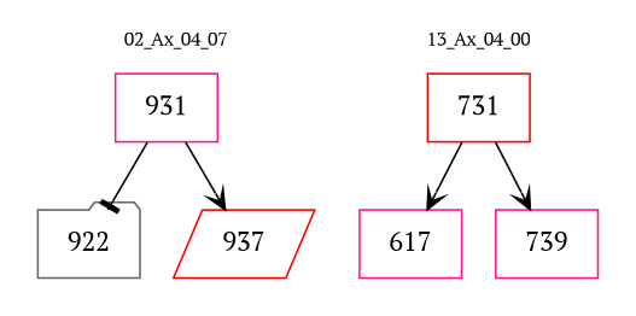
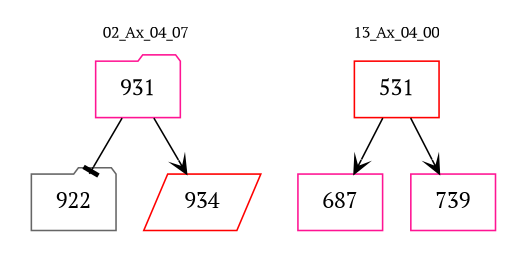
  digraph {
    fontname="PT Serif"
    node [color=deeppink fontname="PT Serif" shape=box]
    edge [arrowhead=vee color=black fontname="PT Serif"]
-   n1 [label=931]
+   n1 [label=931 shape=folder]
    n2 [color=gray40 label=922 shape=folder]
-   n3 [color=red label=937 shape=parallelogram]
-   n4 [color=red label=731]
-   n5 [label=617]
+   n3 [color=red label=934 shape=parallelogram]
+   n4 [color=red label=531]
+   n5 [label=687]
    n6 [label=739]
    subgraph cluster_1 {
      color=white
      fontsize=10
      label="02_Ax_04_07"
      n1
      n2
      n3
    }
    subgraph cluster_2 {
      color=white
      fontsize=10
      label="13_Ax_04_00"
      n4
      n5
      n6
    }
    n1 -> n2 [arrowhead=tee]
    n1 -> n3
    n4 -> n5
    n4 -> n6
  }
